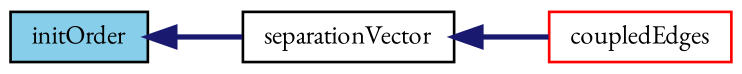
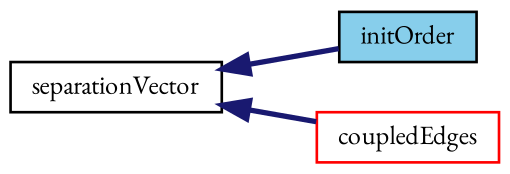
  digraph {
    fontname="EB Garamond"
    rankdir=LR
    node [color=black fillcolor=white fontname="EB Garamond" fontsize=10 shape=record style=filled]
    edge [color=midnightblue dir=back fontname="EB Garamond" fontsize=10 labelfontname=FreeSans labelfontsize=10 style=bold]
    n1 [fillcolor=skyblue fontcolor=black height=0.2 label=initOrder width=0.4]
    n2 [height=0.2 label=separationVector width=0.4]
    n3 [color=red height=0.2 label=coupledEdges width=0.4]
-   n1 -> n2
+   n2 -> n1
    n2 -> n3
  }
